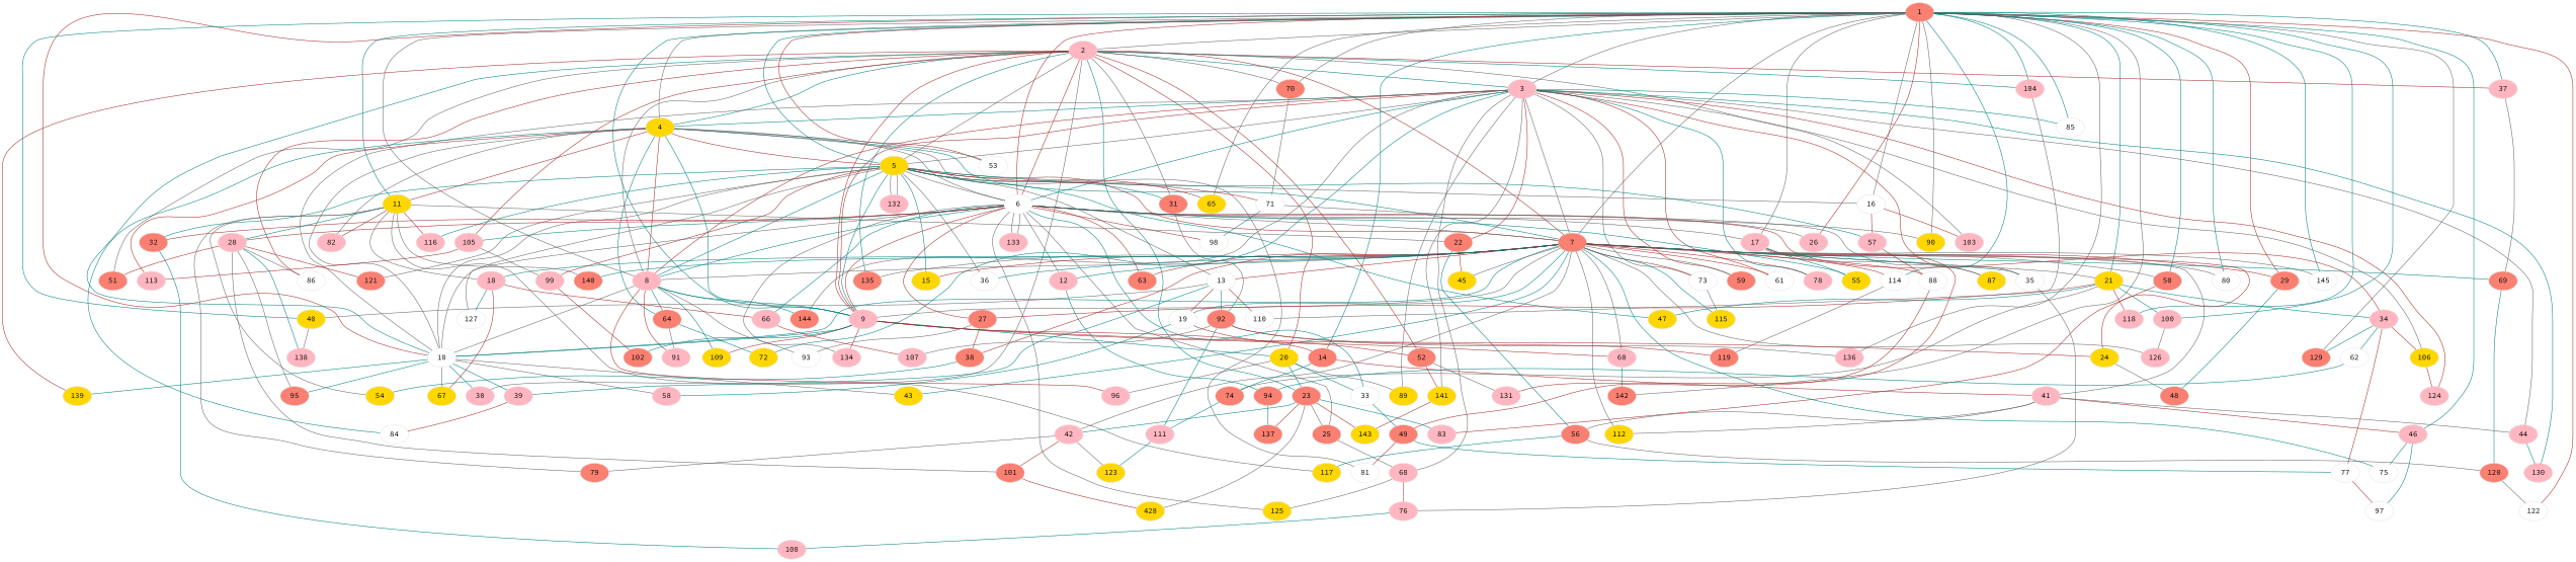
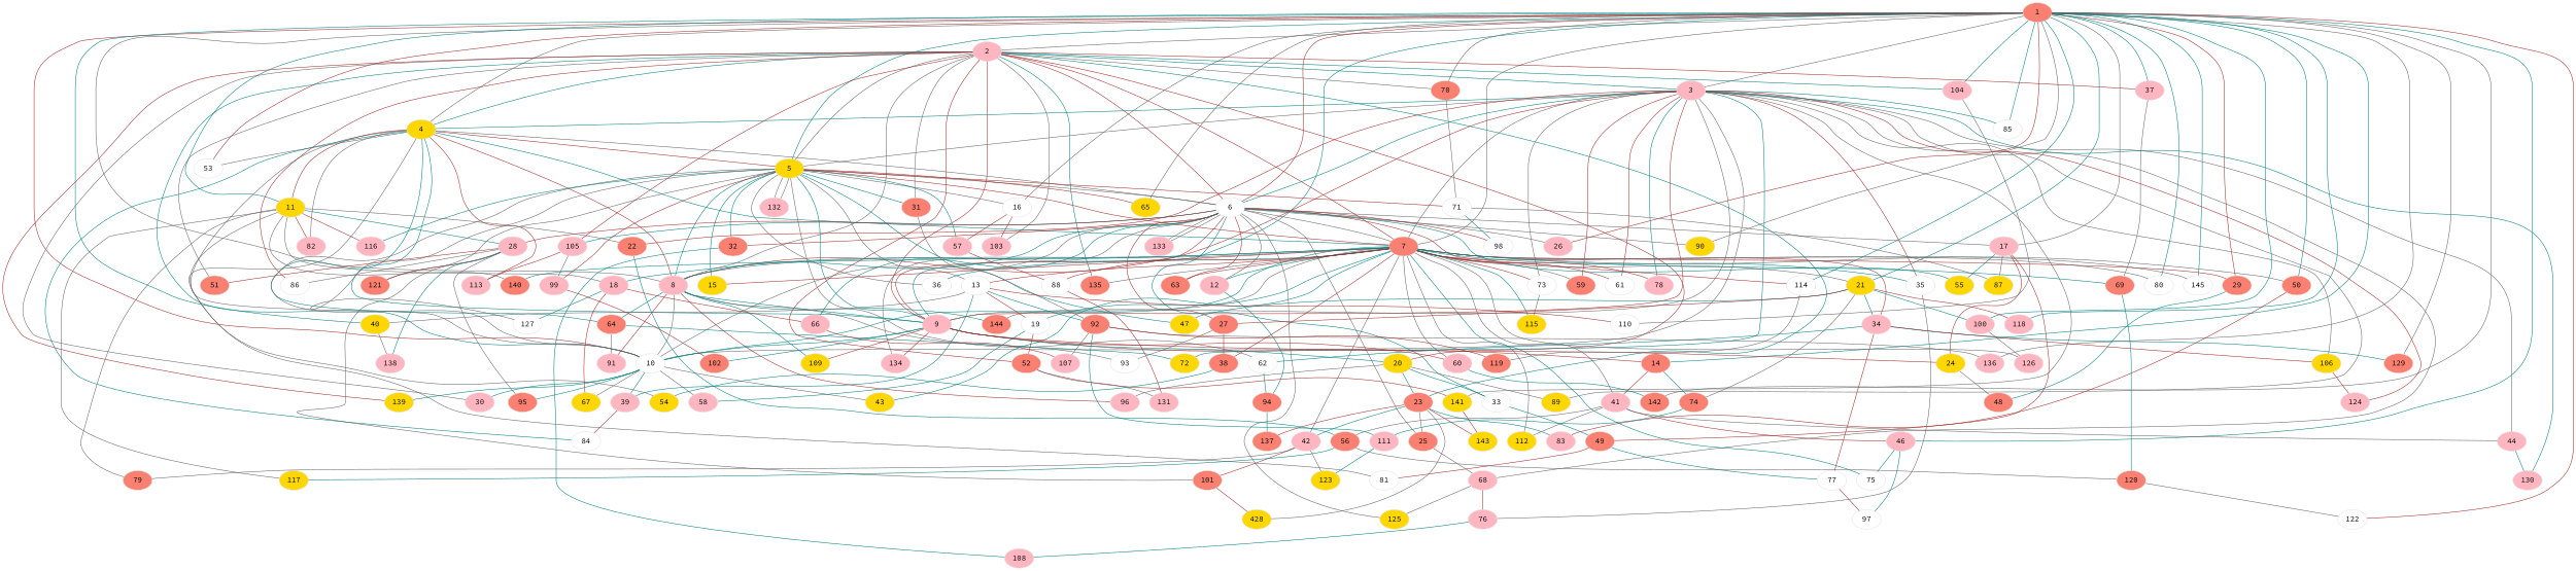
  graph {
    fontname="Source Code Pro"
    node [color=gray90 fillcolor=lightpink fontname="Source Code Pro" style=filled]
    edge [color=gray40 fontname="Source Code Pro"]
    1 [fillcolor=salmon]
    2
    3
    4 [fillcolor=gold]
    5 [fillcolor=gold]
    6 [fillcolor=white]
    7 [fillcolor=salmon]
    8
    9
    10 [fillcolor=white]
    11 [fillcolor=gold]
    14 [fillcolor=salmon]
    16 [fillcolor=white]
    17
    21 [fillcolor=gold]
    26
    29 [fillcolor=salmon]
    37
    40 [fillcolor=gold]
    46
    50 [fillcolor=salmon]
    53 [fillcolor=white]
    65 [fillcolor=gold]
    70 [fillcolor=salmon]
    80 [fillcolor=white]
    85 [fillcolor=white]
    90 [fillcolor=gold]
    100
    104
    114 [fillcolor=white]
    118
    122 [fillcolor=white]
    129 [fillcolor=salmon]
    136
    142 [fillcolor=salmon]
    145 [fillcolor=white]
    20 [fillcolor=gold]
    23 [fillcolor=salmon]
    30
    31 [fillcolor=salmon]
    51 [fillcolor=salmon]
    52 [fillcolor=salmon]
    86 [fillcolor=white]
    103
    105
    135 [fillcolor=salmon]
    139 [fillcolor=gold]
    22 [fillcolor=salmon]
    35 [fillcolor=white]
    44
    59 [fillcolor=salmon]
    61 [fillcolor=white]
    68
    72 [fillcolor=gold]
    73 [fillcolor=white]
    78
    89 [fillcolor=gold]
    106 [fillcolor=gold]
    124
    130
    141 [fillcolor=gold]
    144 [fillcolor=salmon]
    64 [fillcolor=salmon]
    81 [fillcolor=white]
    82
    84 [fillcolor=white]
    113
    13 [fillcolor=white]
    15 [fillcolor=gold]
    32 [fillcolor=salmon]
    36 [fillcolor=white]
    47 [fillcolor=gold]
    57
    62 [fillcolor=white]
    71 [fillcolor=white]
    99
    116
    121 [fillcolor=salmon]
    127 [fillcolor=white]
    132
    12
    25 [fillcolor=salmon]
    27 [fillcolor=salmon]
    28
    33 [fillcolor=white]
    34
    55 [fillcolor=gold]
    63 [fillcolor=salmon]
    66
    98 [fillcolor=white]
    125 [fillcolor=gold]
    133
    134
    18
    19 [fillcolor=white]
    38 [fillcolor=salmon]
    41
    42
    43 [fillcolor=gold]
-   45 [fillcolor=gold]
    60
    69 [fillcolor=salmon]
    75 [fillcolor=white]
    88 [fillcolor=white]
    112 [fillcolor=gold]
    115 [fillcolor=gold]
    126
    140 [fillcolor=salmon]
    91
    93 [fillcolor=white]
    96
    109 [fillcolor=gold]
    24 [fillcolor=gold]
    102 [fillcolor=salmon]
    39
    58
    67 [fillcolor=gold]
    95 [fillcolor=salmon]
    54 [fillcolor=gold]
    79 [fillcolor=salmon]
    117 [fillcolor=gold]
    74 [fillcolor=salmon]
    49 [fillcolor=salmon]
    87 [fillcolor=gold]
    48 [fillcolor=salmon]
    138
    97 [fillcolor=white]
    83
    110 [fillcolor=white]
    119 [fillcolor=salmon]
    n131 [fillcolor=gold label=428]
    137 [fillcolor=salmon]
    143 [fillcolor=gold]
    92 [fillcolor=salmon]
    131
    56 [fillcolor=salmon]
    76
    108
    94 [fillcolor=salmon]
    101 [fillcolor=salmon]
    77 [fillcolor=white]
    107
    123 [fillcolor=gold]
    120 [fillcolor=salmon]
    111
    1 -- 2
    1 -- 3
    1 -- 4
    1 -- 5 [color=teal]
    1 -- 6 [color=brown]
    1 -- 7
    1 -- 8
    1 -- 9 [color=teal]
    1 -- 10 [color=brown]
    1 -- 11 [color=teal]
    1 -- 14 [color=teal]
    1 -- 16
    1 -- 17
    1 -- 21 [color=teal]
    1 -- 26 [color=brown]
    1 -- 29 [color=brown]
    1 -- 37 [color=teal]
    1 -- 40 [color=teal]
    1 -- 46 [color=teal]
    1 -- 50 [color=teal]
    1 -- 53 [color=brown]
    1 -- 65
    1 -- 70
    1 -- 80 [color=teal]
    1 -- 85 [color=teal]
    1 -- 90
    1 -- 100 [color=teal]
    1 -- 104 [color=teal]
    1 -- 114 [color=teal]
    1 -- 118 [color=teal]
    1 -- 122 [color=brown]
    1 -- 129
    1 -- 136
    1 -- 142
    1 -- 145 [color=teal]
    2 -- 3 [color=teal]
    2 -- 4 [color=teal]
    2 -- 5
    2 -- 6 [color=brown]
    2 -- 7 [color=brown]
    2 -- 8
    2 -- 9 [color=brown]
    2 -- 10 [color=teal]
    2 -- 37 [color=brown]
    2 -- 70
    2 -- 104 [color=teal]
    2 -- 20 [color=brown]
    2 -- 23 [color=teal]
    2 -- 30
    2 -- 31
    2 -- 51
    2 -- 52 [color=brown]
    2 -- 86 [color=brown]
    2 -- 103
    2 -- 105 [color=brown]
    2 -- 135 [color=teal]
    2 -- 139 [color=brown]
    3 -- 4 [color=teal]
    3 -- 5
    3 -- 6 [color=teal]
    3 -- 7
    3 -- 8 [color=brown]
    3 -- 9 [color=brown]
    3 -- 10
    3 -- 85 [color=teal]
    3 -- 22 [color=brown]
    3 -- 35 [color=brown]
    3 -- 44
    3 -- 59 [color=brown]
    3 -- 61 [color=brown]
    3 -- 68
    3 -- 72 [color=teal]
    3 -- 73
    3 -- 78 [color=teal]
    3 -- 89
    3 -- 106
    3 -- 124 [color=brown]
    3 -- 130 [color=teal]
    3 -- 141
    3 -- 144
    4 -- 5 [color=brown]
    4 -- 6
    4 -- 7 [color=teal]
    4 -- 8 [color=brown]
    4 -- 9 [color=teal]
    4 -- 10
    4 -- 11 [color=brown]
    4 -- 53
    4 -- 64 [color=teal]
    4 -- 81
    4 -- 82
    4 -- 84 [color=teal]
    4 -- 113 [color=brown]
    5 -- 6
    5 -- 7 [color=brown]
    5 -- 8 [color=teal]
    5 -- 9 [color=teal]
    5 -- 10
    5 -- 16
    5 -- 65 [color=brown]
    5 -- 31 [color=teal]
    5 -- 13
    5 -- 15 [color=teal]
    5 -- 32 [color=teal]
    5 -- 36
    5 -- 47 [color=teal]
    5 -- 57 [color=teal]
+   5 -- 62
    5 -- 71 [color=brown]
    5 -- 99 [color=brown]
    5 -- 116 [color=teal]
    5 -- 121
    5 -- 127
    5 -- 132
    5 -- 132
    6 -- 7
    6 -- 8 [color=teal]
    6 -- 9 [color=brown]
    6 -- 10
    6 -- 17
    6 -- 26
    6 -- 90
    6 -- 105 [color=teal]
    6 -- 32 [color=brown]
    6 -- 12
    6 -- 25
    6 -- 27 [color=brown]
    6 -- 28 [color=brown]
    6 -- 33 [color=teal]
    6 -- 34 [color=brown]
    6 -- 55 [color=teal]
    6 -- 63 [color=brown]
    6 -- 66 [color=teal]
    6 -- 98 [color=brown]
    6 -- 125
    6 -- 133
    6 -- 133
    6 -- 134
    7 -- 8
    7 -- 9
    7 -- 10 [color=teal]
    7 -- 21
    7 -- 29 [color=brown]
    7 -- 50
    7 -- 80
    7 -- 114 [color=brown]
    7 -- 145
    7 -- 135
    7 -- 35 [color=teal]
    7 -- 59
    7 -- 61 [color=brown]
    7 -- 73 [color=brown]
    7 -- 78 [color=brown]
    7 -- 13 [color=brown]
    7 -- 15 [color=brown]
    7 -- 36 [color=teal]
    7 -- 12 [color=teal]
    7 -- 63 [color=brown]
    7 -- 18 [color=teal]
    7 -- 19 [color=teal]
    7 -- 38 [color=brown]
    7 -- 41
    7 -- 42
    7 -- 43 [color=teal]
-   7 -- 45
    7 -- 60
    7 -- 69 [color=teal]
    7 -- 75 [color=teal]
    7 -- 88 [color=brown]
    7 -- 112
    7 -- 115 [color=teal]
    7 -- 126
    7 -- 140 [color=teal]
    8 -- 9 [color=teal]
    8 -- 10
    8 -- 144 [color=teal]
    8 -- 64 [color=teal]
    8 -- 91 [color=brown]
    8 -- 93
    8 -- 96 [color=brown]
    8 -- 109 [color=teal]
    9 -- 10 [color=teal]
    9 -- 14 [color=brown]
    9 -- 20 [color=teal]
    9 -- 134 [color=brown]
    9 -- 60 [color=brown]
    9 -- 109 [color=brown]
    9 -- 24 [color=brown]
    9 -- 102 [color=teal]
    10 -- 30 [color=teal]
    10 -- 139 [color=teal]
    10 -- 43
    10 -- 39 [color=teal]
    10 -- 58
    10 -- 67
    10 -- 95 [color=teal]
    11 -- 22
    11 -- 82 [color=brown]
    11 -- 116 [color=brown]
    11 -- 28 [color=teal]
    11 -- 18
    11 -- 140
    11 -- 54
    11 -- 79
    11 -- 117
    14 -- 41 [color=brown]
    14 -- 74 [color=teal]
    16 -- 103 [color=brown]
    16 -- 57 [color=brown]
    17 -- 55 [color=teal]
    17 -- 24 [color=brown]
    17 -- 49 [color=brown]
    17 -- 87
    21 -- 100 [color=teal]
    21 -- 118 [color=brown]
    21 -- 47 [color=teal]
    21 -- 27 [color=brown]
    21 -- 34 [color=teal]
    21 -- 74
    29 -- 48 [color=teal]
    37 -- 69
    40 -- 138
    46 -- 75 [color=teal]
    46 -- 97 [color=teal]
    50 -- 83 [color=brown]
    70 -- 71
    100 -- 126
    104 -- 110
    114 -- 119
    20 -- 23 [color=teal]
    20 -- 89
    20 -- 33 [color=teal]
    20 -- 96
    23 -- 25
    23 -- 42 [color=teal]
    23 -- 83 [color=teal]
    23 -- n131
    23 -- 137 [color=brown]
    23 -- 143 [color=brown]
    31 -- 92
    52 -- 141 [color=brown]
    52 -- 131
    105 -- 113 [color=brown]
    105 -- 99
-   22 -- 45 [color=brown]
    22 -- 56 [color=teal]
    35 -- 76
    44 -- 130 [color=teal]
    68 -- 125
    68 -- 76 [color=brown]
    73 -- 115
    106 -- 124 [color=brown]
    141 -- 143 [color=brown]
    64 -- 72 [color=teal]
    64 -- 91
    13 -- 40
    13 -- 19 [color=brown]
    13 -- 39 [color=teal]
    13 -- 110 [color=brown]
    13 -- 92 [color=teal]
    32 -- 108 [color=teal]
    57 -- 88 [color=brown]
    62 -- 94 [color=teal]
    71 -- 98 [color=teal]
    71 -- 87
    99 -- 102 [color=brown]
    12 -- 94 [color=teal]
    25 -- 68
    27 -- 38 [color=brown]
    27 -- 93
    28 -- 51 [color=brown]
    28 -- 86
    28 -- 121 [color=brown]
    28 -- 95
    28 -- 138 [color=teal]
    28 -- 101
    33 -- 49 [color=teal]
    34 -- 129 [color=teal]
    34 -- 106 [color=brown]
    34 -- 62 [color=teal]
    34 -- 77 [color=brown]
    66 -- 107 [color=brown]
    18 -- 127 [color=teal]
    18 -- 66 [color=brown]
    18 -- 67 [color=brown]
    19 -- 52 [color=brown]
    19 -- 58 [color=teal]
    38 -- 54 [color=teal]
    41 -- 46 [color=brown]
    41 -- 44
    41 -- 112
    41 -- 56
    42 -- 79
    42 -- 101 [color=brown]
    42 -- 123
    60 -- 142 [color=teal]
    69 -- 120 [color=teal]
    88 -- 131 [color=brown]
    24 -- 48
    39 -- 84 [color=brown]
    74 -- 111 [color=teal]
    49 -- 81 [color=brown]
    49 -- 77 [color=teal]
    92 -- 136
    92 -- 119 [color=brown]
    92 -- 107
    92 -- 111 [color=teal]
    56 -- 117 [color=teal]
    56 -- 120
    76 -- 108 [color=teal]
    94 -- 137 [color=teal]
    101 -- n131 [color=brown]
    77 -- 97 [color=brown]
    120 -- 122
    111 -- 123 [color=teal]
  }
